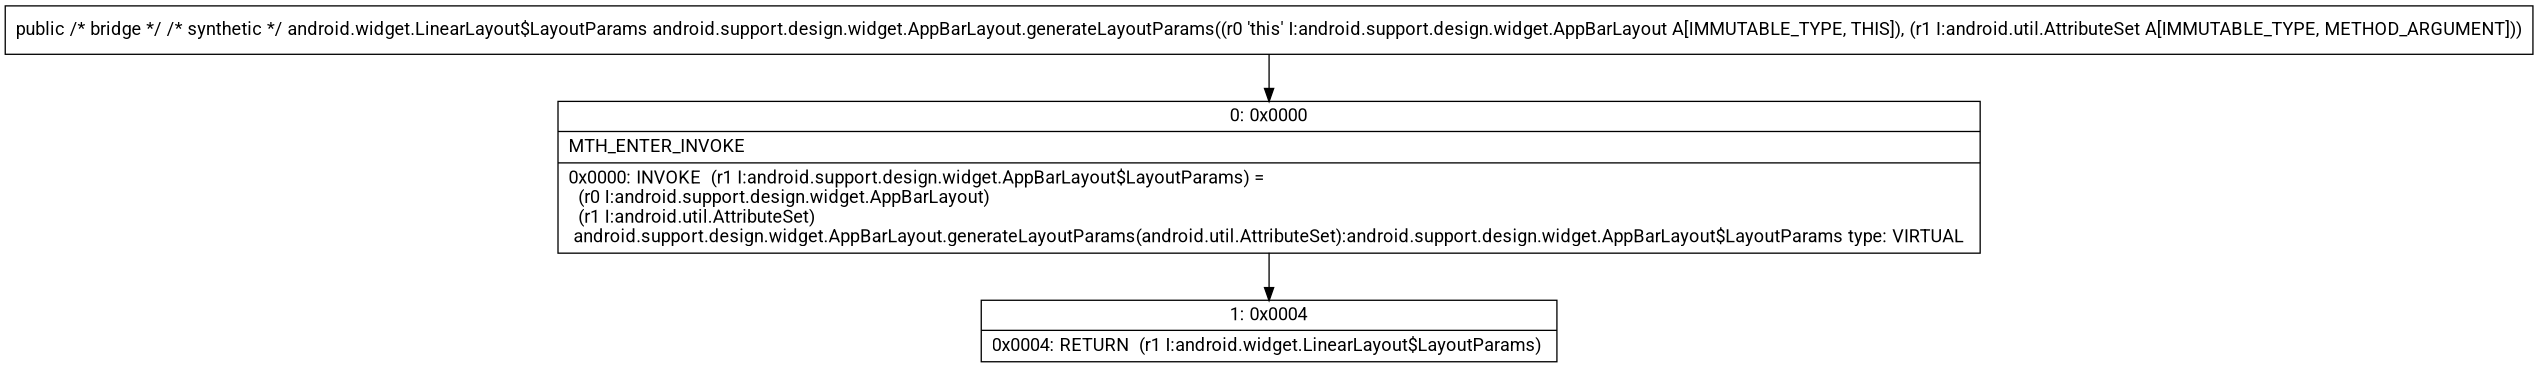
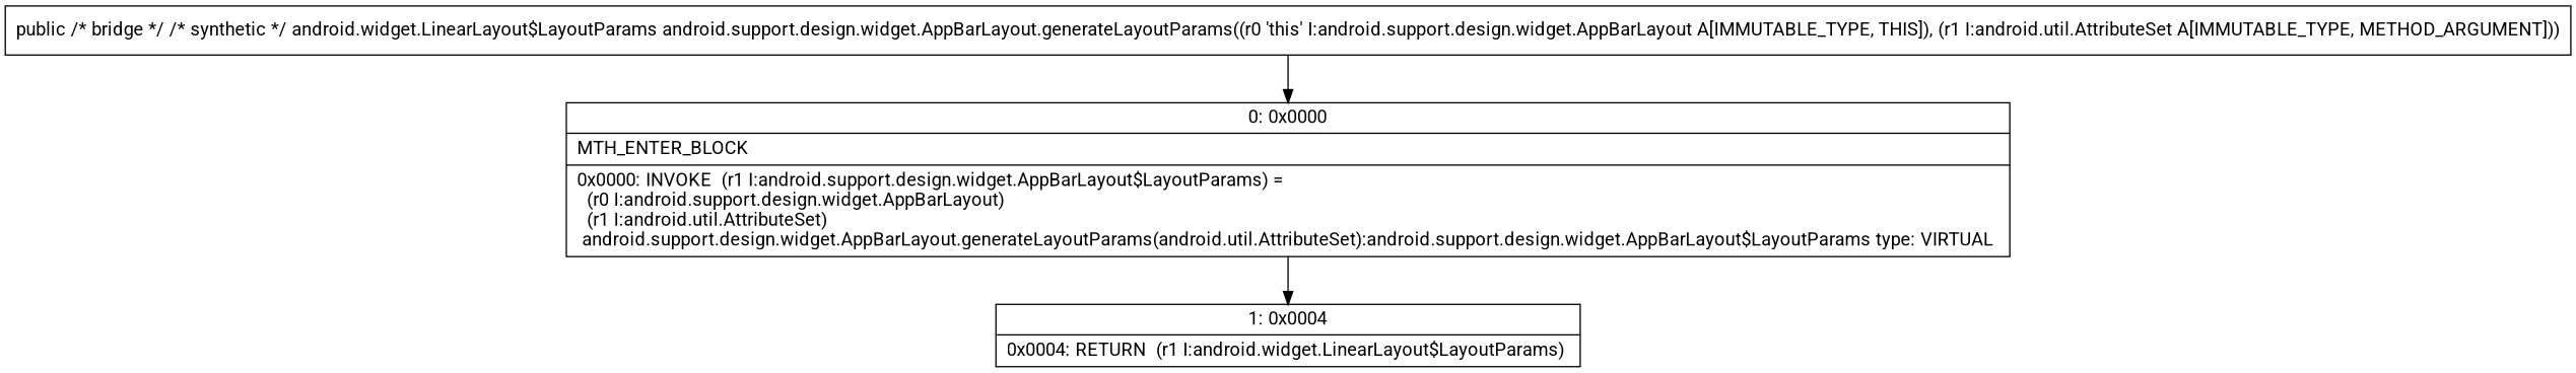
  digraph {
    fontname=Roboto
    node [shape=record fontname=Roboto]
    edge [fontname=Roboto]
-   n1 [label="{0\:\ 0x0000|MTH_ENTER_INVOKE\l|0x0000: INVOKE  (r1 I:android.support.design.widget.AppBarLayout$LayoutParams) = \l  (r0 I:android.support.design.widget.AppBarLayout)\l  (r1 I:android.util.AttributeSet)\l android.support.design.widget.AppBarLayout.generateLayoutParams(android.util.AttributeSet):android.support.design.widget.AppBarLayout$LayoutParams type: VIRTUAL \l}"]
+   n1 [label="{0\:\ 0x0000|MTH_ENTER_BLOCK\l|0x0000: INVOKE  (r1 I:android.support.design.widget.AppBarLayout$LayoutParams) = \l  (r0 I:android.support.design.widget.AppBarLayout)\l  (r1 I:android.util.AttributeSet)\l android.support.design.widget.AppBarLayout.generateLayoutParams(android.util.AttributeSet):android.support.design.widget.AppBarLayout$LayoutParams type: VIRTUAL \l}"]
    n2 [label="{1\:\ 0x0004|0x0004: RETURN  (r1 I:android.widget.LinearLayout$LayoutParams) \l}"]
    n3 [label="{public \/* bridge *\/ \/* synthetic *\/ android.widget.LinearLayout$LayoutParams android.support.design.widget.AppBarLayout.generateLayoutParams((r0 'this' I:android.support.design.widget.AppBarLayout A[IMMUTABLE_TYPE, THIS]), (r1 I:android.util.AttributeSet A[IMMUTABLE_TYPE, METHOD_ARGUMENT])) }"]
    n1 -> n2
    n3 -> n1
  }
